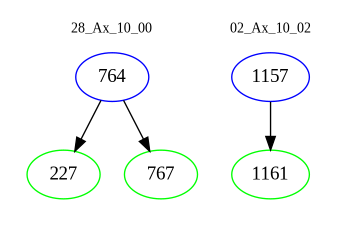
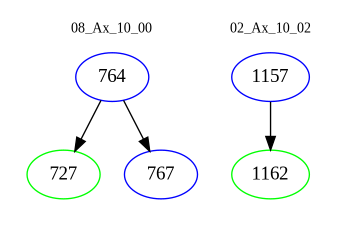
  digraph {
    fontname="Liberation Serif"
    node [color=green fontname="Liberation Serif"]
    edge [color=black fontname="Liberation Serif"]
    n1 [color=blue label=764]
-   n2 [label=227]
-   n3 [label=767]
+   n2 [label=727]
+   n3 [color=blue label=767]
    n4 [color=blue label=1157]
-   n5 [label=1161]
+   n5 [label=1162]
    subgraph cluster_1 {
      color=white
      fontsize=10
-     label="28_Ax_10_00"
+     label="08_Ax_10_00"
      n1
      n2
      n3
    }
    subgraph cluster_2 {
      color=white
      fontsize=10
      label="02_Ax_10_02"
      n4
      n5
    }
    n1 -> n2
    n1 -> n3
    n4 -> n5
  }
